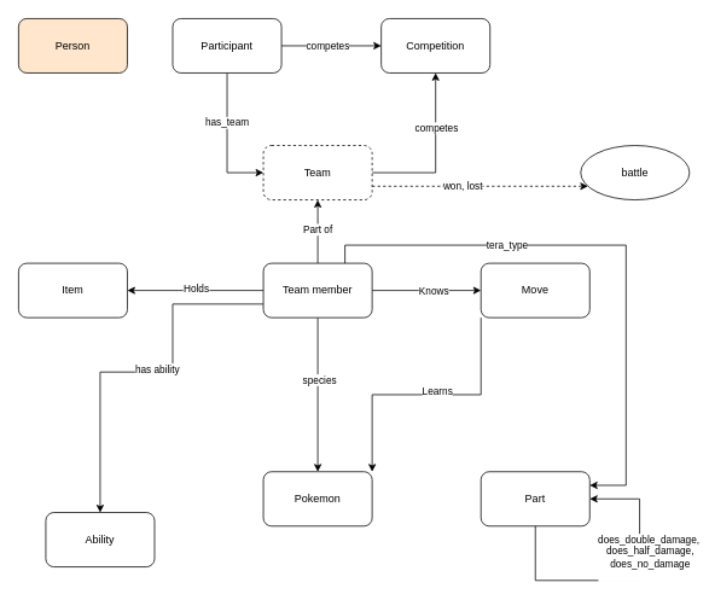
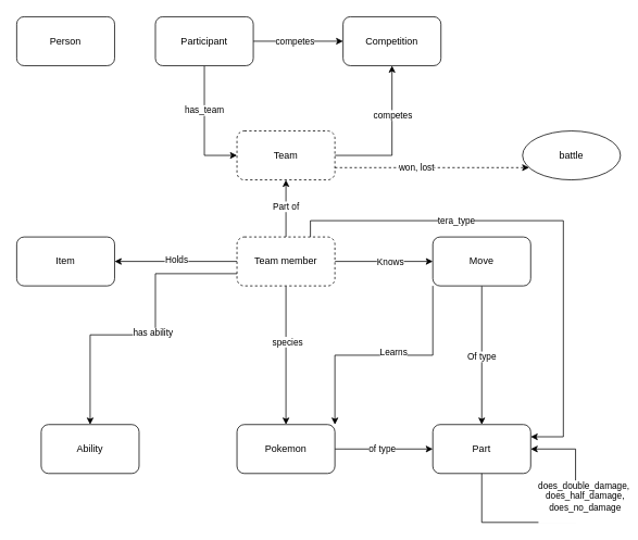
  <mxCell id="0" />
  <mxCell id="1" parent="0" />
  <mxCell id="2" style="edgeStyle=orthogonalEdgeStyle;rounded=0;orthogonalLoop=1;jettySize=auto;html=1;entryX=0;entryY=0.5;entryDx=0;entryDy=0;" edge="1" parent="1" source="8" target="12"><mxGeometry relative="1" as="geometry" /></mxCell>
  <mxCell id="3" value="has_team" style="edgeLabel;html=1;align=center;verticalAlign=middle;resizable=0;points=[];" vertex="1" connectable="0" parent="2"><mxGeometry x="-0.28" y="-1" relative="1" as="geometry"><mxPoint as="offset" /></mxGeometry></mxCell>
  <mxCell id="4" style="edgeStyle=orthogonalEdgeStyle;rounded=0;orthogonalLoop=1;jettySize=auto;html=1;entryX=0;entryY=0.5;entryDx=0;entryDy=0;" edge="1" parent="1" source="8" target="9"><mxGeometry relative="1" as="geometry" /></mxCell>
  <mxCell id="5" value="competes" style="edgeLabel;html=1;align=center;verticalAlign=middle;resizable=0;points=[];" vertex="1" connectable="0" parent="4"><mxGeometry x="0.145" y="-1" relative="1" as="geometry"><mxPoint x="-13" y="-1" as="offset" /></mxGeometry></mxCell>
  <mxCell id="6" style="edgeStyle=orthogonalEdgeStyle;rounded=0;orthogonalLoop=1;jettySize=auto;html=1;exitX=1;exitY=0.75;exitDx=0;exitDy=0;dashed=1;" edge="1" parent="1" source="12" target="39"><mxGeometry relative="1" as="geometry"><Array as="points"><mxPoint x="600" y="205" /><mxPoint x="600" y="205" /></Array></mxGeometry></mxCell>
  <mxCell id="7" value="won, lost" style="edgeLabel;html=1;align=center;verticalAlign=middle;resizable=0;points=[];" vertex="1" connectable="0" parent="6"><mxGeometry x="-0.168" y="1" relative="1" as="geometry"><mxPoint as="offset" /></mxGeometry></mxCell>
  <mxCell id="8" value="Participant" style="rounded=1;whiteSpace=wrap;html=1;" vertex="1" parent="1"><mxGeometry x="190" y="20" width="120" height="60" as="geometry" /></mxCell>
  <mxCell id="9" value="Competition" style="rounded=1;whiteSpace=wrap;html=1;" vertex="1" parent="1"><mxGeometry x="420" y="20" width="120" height="60" as="geometry" /></mxCell>
  <mxCell id="10" style="edgeStyle=orthogonalEdgeStyle;rounded=0;orthogonalLoop=1;jettySize=auto;html=1;" edge="1" parent="1" source="12" target="9"><mxGeometry relative="1" as="geometry" /></mxCell>
  <mxCell id="11" value="competes" style="edgeLabel;html=1;align=center;verticalAlign=middle;resizable=0;points=[];" vertex="1" connectable="0" parent="10"><mxGeometry x="0.256" relative="1" as="geometry"><mxPoint y="-7" as="offset" /></mxGeometry></mxCell>
  <mxCell id="12" value="Team" style="rounded=1;whiteSpace=wrap;html=1;dashed=1;" vertex="1" parent="1"><mxGeometry x="290" y="160" width="120" height="60" as="geometry" /></mxCell>
+ <mxCell id="13" style="edgeStyle=orthogonalEdgeStyle;rounded=0;orthogonalLoop=1;jettySize=auto;html=1;entryX=0;entryY=0.5;entryDx=0;entryDy=0;" edge="1" parent="1" source="15" target="16"><mxGeometry relative="1" as="geometry" /></mxCell>
+ <mxCell id="14" value="of type" style="edgeLabel;html=1;align=center;verticalAlign=middle;resizable=0;points=[];" vertex="1" connectable="0" parent="13"><mxGeometry x="-0.056" y="1" relative="1" as="geometry"><mxPoint as="offset" /></mxGeometry></mxCell>
  <mxCell id="15" value="Pokemon" style="rounded=1;whiteSpace=wrap;html=1;" vertex="1" parent="1"><mxGeometry x="290" y="520" width="120" height="60" as="geometry" /></mxCell>
  <mxCell id="16" value="Part" style="rounded=1;whiteSpace=wrap;html=1;" vertex="1" parent="1"><mxGeometry x="530" y="520" width="120" height="60" as="geometry" /></mxCell>
+ <mxCell id="17" style="edgeStyle=orthogonalEdgeStyle;rounded=0;orthogonalLoop=1;jettySize=auto;html=1;" edge="1" parent="1" source="21" target="16"><mxGeometry relative="1" as="geometry" /></mxCell>
+ <mxCell id="18" value="Of type" style="edgeLabel;html=1;align=center;verticalAlign=middle;resizable=0;points=[];" vertex="1" connectable="0" parent="17"><mxGeometry x="0.012" y="-1" relative="1" as="geometry"><mxPoint as="offset" /></mxGeometry></mxCell>
  <mxCell id="19" style="edgeStyle=orthogonalEdgeStyle;rounded=0;orthogonalLoop=1;jettySize=auto;html=1;exitX=0;exitY=1;exitDx=0;exitDy=0;entryX=1;entryY=0;entryDx=0;entryDy=0;" edge="1" parent="1" source="21" target="15"><mxGeometry relative="1" as="geometry" /></mxCell>
  <mxCell id="20" value="Learns" style="edgeLabel;html=1;align=center;verticalAlign=middle;resizable=0;points=[];" vertex="1" connectable="0" parent="19"><mxGeometry x="-0.076" y="-4" relative="1" as="geometry"><mxPoint as="offset" /></mxGeometry></mxCell>
  <mxCell id="21" value="Move" style="rounded=1;whiteSpace=wrap;html=1;" vertex="1" parent="1"><mxGeometry x="530" y="290" width="120" height="60" as="geometry" /></mxCell>
- <mxCell id="22" value="Ability" style="rounded=1;whiteSpace=wrap;html=1;" vertex="1" parent="1"><mxGeometry x="50" y="565" width="120" height="60" as="geometry" /></mxCell>
+ <mxCell id="22" value="Ability" style="rounded=1;whiteSpace=wrap;html=1;" vertex="1" parent="1"><mxGeometry x="50" y="520" width="120" height="60" as="geometry" /></mxCell>
  <mxCell id="23" value="Item" style="rounded=1;whiteSpace=wrap;html=1;" vertex="1" parent="1"><mxGeometry x="20" y="290" width="120" height="60" as="geometry" /></mxCell>
  <mxCell id="24" style="edgeStyle=orthogonalEdgeStyle;rounded=0;orthogonalLoop=1;jettySize=auto;html=1;entryX=1;entryY=0.5;entryDx=0;entryDy=0;exitX=0.5;exitY=1;exitDx=0;exitDy=0;" edge="1" parent="1" source="16"><mxGeometry relative="1" as="geometry"><mxPoint x="590" y="520" as="sourcePoint" /><mxPoint x="650" y="550" as="targetPoint" /><Array as="points"><mxPoint x="590" y="580" /><mxPoint x="590" y="640" /><mxPoint x="705" y="640" /><mxPoint x="705" y="550" /></Array></mxGeometry></mxCell>
  <mxCell id="25" value="does_double_damage,&lt;div&gt;&amp;nbsp;does_half_damage,&lt;/div&gt;&lt;div&gt;&amp;nbsp;does_no_damage&lt;div&gt;&lt;br&gt;&lt;/div&gt;&lt;/div&gt;" style="edgeLabel;html=1;align=center;verticalAlign=middle;resizable=0;points=[];" vertex="1" connectable="0" parent="24"><mxGeometry x="0.282" y="-2" relative="1" as="geometry"><mxPoint x="7" y="4" as="offset" /></mxGeometry></mxCell>
  <mxCell id="26" style="edgeStyle=orthogonalEdgeStyle;rounded=0;orthogonalLoop=1;jettySize=auto;html=1;entryX=1;entryY=0.5;entryDx=0;entryDy=0;" edge="1" parent="1" source="38" target="23"><mxGeometry relative="1" as="geometry" /></mxCell>
  <mxCell id="27" value="Holds" style="edgeLabel;html=1;align=center;verticalAlign=middle;resizable=0;points=[];" vertex="1" connectable="0" parent="26"><mxGeometry y="-2" relative="1" as="geometry"><mxPoint as="offset" /></mxGeometry></mxCell>
  <mxCell id="28" style="edgeStyle=orthogonalEdgeStyle;rounded=0;orthogonalLoop=1;jettySize=auto;html=1;entryX=0.5;entryY=1;entryDx=0;entryDy=0;" edge="1" parent="1" source="38" target="12"><mxGeometry relative="1" as="geometry" /></mxCell>
  <mxCell id="29" value="Part of" style="edgeLabel;html=1;align=center;verticalAlign=middle;resizable=0;points=[];" vertex="1" connectable="0" parent="28"><mxGeometry x="0.086" y="1" relative="1" as="geometry"><mxPoint as="offset" /></mxGeometry></mxCell>
  <mxCell id="30" style="edgeStyle=orthogonalEdgeStyle;rounded=0;orthogonalLoop=1;jettySize=auto;html=1;entryX=0.5;entryY=0;entryDx=0;entryDy=0;" edge="1" parent="1" source="38" target="15"><mxGeometry relative="1" as="geometry" /></mxCell>
  <mxCell id="31" value="species" style="edgeLabel;html=1;align=center;verticalAlign=middle;resizable=0;points=[];" vertex="1" connectable="0" parent="30"><mxGeometry x="-0.2" y="1" relative="1" as="geometry"><mxPoint as="offset" /></mxGeometry></mxCell>
  <mxCell id="32" style="edgeStyle=orthogonalEdgeStyle;rounded=0;orthogonalLoop=1;jettySize=auto;html=1;exitX=0;exitY=0.75;exitDx=0;exitDy=0;entryX=0.5;entryY=0;entryDx=0;entryDy=0;" edge="1" parent="1" source="38" target="22"><mxGeometry relative="1" as="geometry"><Array as="points"><mxPoint x="190" y="335" /><mxPoint x="190" y="410" /><mxPoint x="110" y="410" /></Array></mxGeometry></mxCell>
  <mxCell id="33" value="has ability" style="edgeLabel;html=1;align=center;verticalAlign=middle;resizable=0;points=[];" vertex="1" connectable="0" parent="32"><mxGeometry x="-0.057" y="-4" relative="1" as="geometry"><mxPoint as="offset" /></mxGeometry></mxCell>
  <mxCell id="34" style="edgeStyle=orthogonalEdgeStyle;rounded=0;orthogonalLoop=1;jettySize=auto;html=1;" edge="1" parent="1" source="38" target="21"><mxGeometry relative="1" as="geometry" /></mxCell>
  <mxCell id="35" value="Knows" style="edgeLabel;html=1;align=center;verticalAlign=middle;resizable=0;points=[];" vertex="1" connectable="0" parent="34"><mxGeometry x="0.117" relative="1" as="geometry"><mxPoint as="offset" /></mxGeometry></mxCell>
  <mxCell id="36" style="edgeStyle=orthogonalEdgeStyle;rounded=0;orthogonalLoop=1;jettySize=auto;html=1;exitX=0.75;exitY=0;exitDx=0;exitDy=0;entryX=1;entryY=0.25;entryDx=0;entryDy=0;" edge="1" parent="1" source="38" target="16"><mxGeometry relative="1" as="geometry"><Array as="points"><mxPoint x="380" y="270" /><mxPoint x="690" y="270" /><mxPoint x="690" y="535" /></Array></mxGeometry></mxCell>
  <mxCell id="37" value="tera_type" style="edgeLabel;html=1;align=center;verticalAlign=middle;resizable=0;points=[];" vertex="1" connectable="0" parent="36"><mxGeometry x="-0.375" y="1" relative="1" as="geometry"><mxPoint as="offset" /></mxGeometry></mxCell>
- <mxCell id="38" value="Team member" style="rounded=1;whiteSpace=wrap;html=1;" vertex="1" parent="1"><mxGeometry x="290" y="290" width="120" height="60" as="geometry" /></mxCell>
+ <mxCell id="38" value="Team member" style="rounded=1;whiteSpace=wrap;html=1;dashed=1;" vertex="1" parent="1"><mxGeometry x="290" y="290" width="120" height="60" as="geometry" /></mxCell>
  <mxCell id="39" value="battle" style="ellipse;whiteSpace=wrap;html=1;" vertex="1" parent="1"><mxGeometry x="640" y="160" width="120" height="60" as="geometry" /></mxCell>
- <mxCell id="40" value="Person" style="rounded=1;whiteSpace=wrap;html=1;fillColor=#ffe6cc;" vertex="1" parent="1"><mxGeometry x="20" y="20" width="120" height="60" as="geometry" /></mxCell>
+ <mxCell id="40" value="Person" style="rounded=1;whiteSpace=wrap;html=1;" vertex="1" parent="1"><mxGeometry x="20" y="20" width="120" height="60" as="geometry" /></mxCell>
